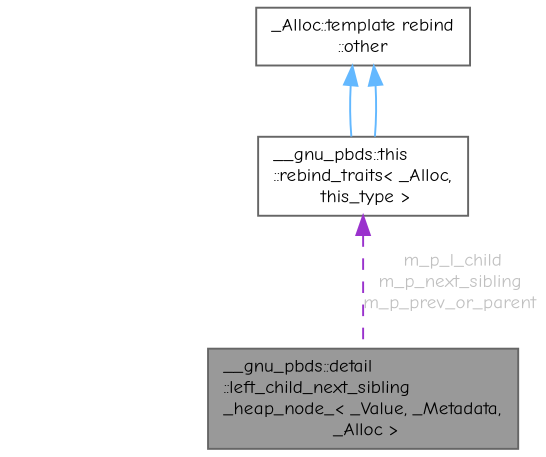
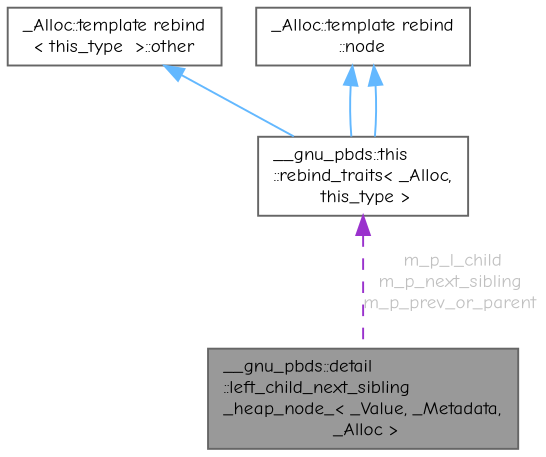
  digraph {
    fontname="Comic Neue"
    node [color=gray40 fillcolor=white fontname="Comic Neue" fontsize=10 shape=box style=filled]
    edge [color=steelblue1 dir=back fontname="Comic Neue" fontsize=10 labelfontname=Helvetica labelfontsize=10 style=solid]
    n1 [fillcolor=grey60 fontcolor=black height=0.2 label="__gnu_pbds::detail\l::left_child_next_sibling\l_heap_node_\< _Value, _Metadata,\l _Alloc \>" width=0.4]
    n2 [height=0.2 label="__gnu_pbds::this\l::rebind_traits\< _Alloc,\l this_type \>" width=0.4]
-   n4 [height=0.2 label="_Alloc::template rebind\l::other" width=0.4]
+   n3 [height=0.2 label="_Alloc::template rebind\l\< this_type  \>::other" width=0.4]
+   n4 [height=0.2 label="_Alloc::template rebind\l::node" width=0.4]
    n2 -> n1 [color=darkorchid3 fontcolor=grey label=" m_p_l_child\nm_p_next_sibling\nm_p_prev_or_parent" style=dashed]
+   n3 -> n2
    n4 -> n2
    n4 -> n2
  }
